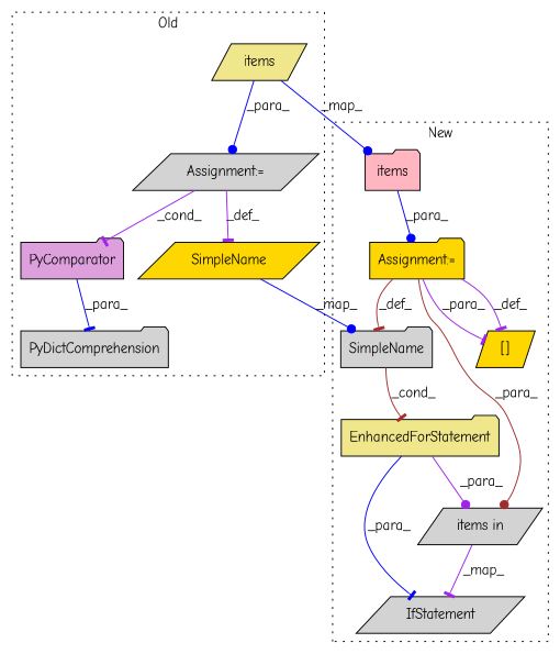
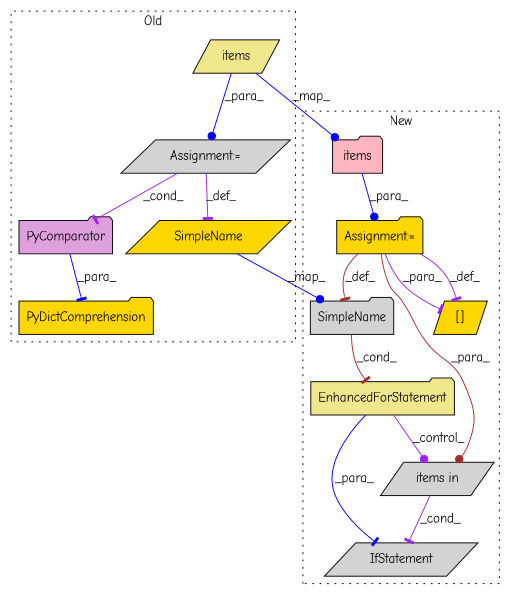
  digraph {
    fontname="Comic Neue"
    node [a=7 fillcolor=lightgrey fontname="Comic Neue" l=40 s=10701 shape=folder style=filled]
    edge [arrowhead=tee color=blue fontname="Comic Neue"]
-   n1 [a=110 l=164 label=PyDictComprehension s=10585]
+   n1 [a=110 fillcolor=gold l=164 label=PyDictComprehension s=10585]
    n2 [a=113 fillcolor=plum label=PyComparator]
    n3 [label="Assignment:=" shape=parallelogram]
    n4 [a=42 fillcolor=gold l=11 label=SimpleName s=10704 shape=parallelogram]
    n5 [a=32 fillcolor=khaki l=7 label=items s=10725 shape=parallelogram]
    n6 [a=108 l=29 label="items in" s=10747 shape=parallelogram]
    n7 [a=25 l="10,2" label=IfStatement s="10737,10776" shape=parallelogram]
    n8 [fillcolor=gold l="72,2" label="Assignment:=" s="10623,10727"]
    n9 [a=70 fillcolor=khaki l="72,2" label=EnhancedForStatement s="10623,10727"]
    n10 [a=2 fillcolor=gold l="10,1" label="[]" s="11039,11072" shape=parallelogram]
    n11 [a=42 l=11 label=SimpleName s=10699]
    n12 [a=32 fillcolor=lightpink l=7 label=items s=10720]
    subgraph cluster_1 {
      label=Old
      style=dotted
      n1
      n2
      n3
      n4
      n5
    }
    subgraph cluster_2 {
      label=New
      style=dotted
      n6
      n7
      n8
      n9
      n10
      n11
      n12
    }
    n2 -> n1 [label=_para_]
    n3 -> n2 [color=purple label=_cond_]
    n3 -> n4 [color=purple label=_def_]
    n4 -> n11 [arrowhead=dot label=_map_]
    n5 -> n3 [arrowhead=dot label=_para_]
    n5 -> n12 [arrowhead=dot label=_map_]
-   n6 -> n7 [color=purple label=_map_]
+   n6 -> n7 [color=purple label=_cond_]
    n8 -> n6 [arrowhead=dot color=brown label=_para_]
    n8 -> n10 [color=purple label=_para_]
    n8 -> n10 [color=purple label=_def_]
    n8 -> n11 [color=brown label=_def_]
-   n9 -> n6 [arrowhead=dot color=purple label=_para_]
+   n9 -> n6 [arrowhead=dot color=purple label=_control_]
    n9 -> n7 [label=_para_]
    n11 -> n9 [color=brown label=_cond_]
    n12 -> n8 [arrowhead=dot label=_para_]
  }
